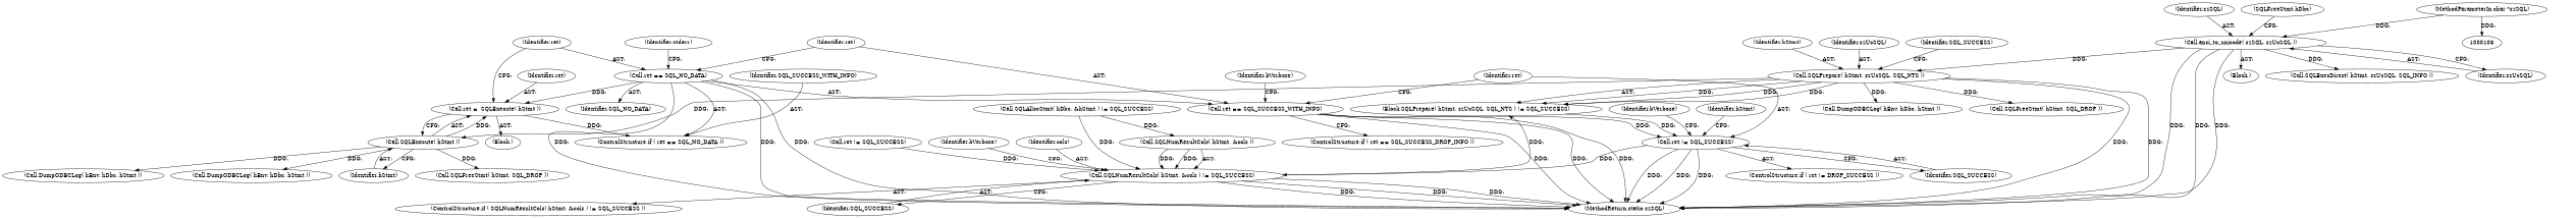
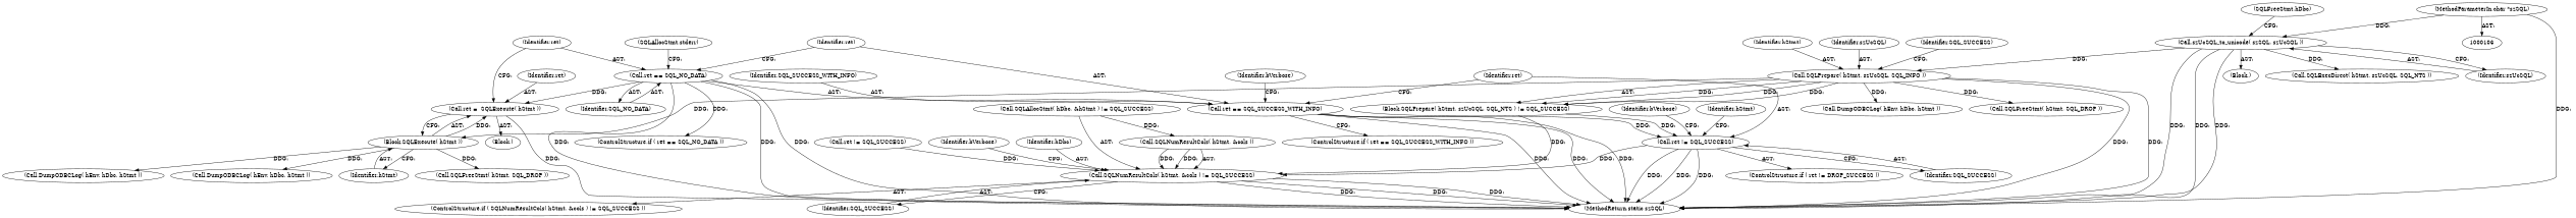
  digraph {
    n1 [label="(Call,ret =  SQLExecute( hStmt ))"]
-   n2 [label="(Call,SQLExecute( hStmt ))"]
+   n2 [label="(Block,SQLExecute( hStmt ))"]
    n3 [label="(Block,)"]
    n4 [label="(MethodReturn,static szSQL)"]
    n5 [label="(Call,DumpODBCLog( hEnv, hDbc, hStmt ))"]
    n6 [label="(Call,DumpODBCLog( hEnv, hDbc, hStmt ))"]
    n7 [label="(Call,SQLFreeStmt( hStmt, SQL_DROP ))"]
    n8 [label="(Identifier,hStmt)"]
    n9 [label="(Call,ret == SQL_NO_DATA)"]
    n10 [label="(Call,ret == SQL_SUCCESS_WITH_INFO)"]
    n11 [label="(Identifier,SQL_NO_DATA)"]
    n12 [label="(ControlStructure,if ( ret == SQL_NO_DATA ))"]
    n13 [label="(Call,SQLNumResultCols( hStmt, &cols ))"]
    n14 [label="(Call,SQLNumResultCols( hStmt, &cols ) != SQL_SUCCESS)"]
-   n15 [label="(Call,SQLPrepare( hStmt, szUcSQL, SQL_NTS ))"]
+   n15 [label="(Call,SQLPrepare( hStmt, szUcSQL, SQL_INFO ))"]
    n16 [label="(Call,DumpODBCLog( hEnv, hDbc, hStmt ))"]
    n17 [label="(Block,SQLPrepare( hStmt, szUcSQL, SQL_NTS ) != SQL_SUCCESS)"]
    n18 [label="(Call,SQLFreeStmt( hStmt, SQL_DROP ))"]
    n19 [label="(Call,ret != SQL_SUCCESS)"]
-   n20 [label="(Call,ansi_to_unicode( szSQL, szUcSQL ))"]
+   n20 [label="(Call,szUcSQL_to_unicode( szSQL, szUcSQL ))"]
    n21 [label="(Block,)"]
-   n22 [label="(Call,SQLExecDirect( hStmt, szUcSQL, SQL_INFO ))"]
+   n22 [label="(Call,SQLExecDirect( hStmt, szUcSQL, SQL_NTS ))"]
    n23 [label="(Identifier,szUcSQL)"]
    n24 [label="(MethodParameterIn,char *szSQL)"]
    1000106
-   n26 [label="(ControlStructure,if ( ret == SQL_SUCCESS_DROP_INFO ))"]
+   n26 [label="(ControlStructure,if ( ret == SQL_SUCCESS_WITH_INFO ))"]
    n27 [label="(Identifier,SQL_SUCCESS)"]
    n28 [label="(ControlStructure,if ( ret != DROP_SUCCESS ))"]
    n29 [label="(Identifier,SQL_SUCCESS_WITH_INFO)"]
    n30 [label="(Identifier,SQL_SUCCESS)"]
    n31 [label="(ControlStructure,if ( SQLNumResultCols( hStmt, &cols ) != SQL_SUCCESS ))"]
    n32 [label="(Identifier,ret)"]
    n33 [label="(Call,ret != SQL_SUCCESS)"]
-   n34 [label="(Identifier,stderr)"]
+   n34 [label="(SQLAllocStmt,stderr)"]
    n35 [label="(Identifier,hStmt)"]
    n36 [label="(Identifier,szUcSQL)"]
-   n37 [label="(Identifier,szSQL)"]
    n38 [label="(SQLFreeStmt,hDbc)"]
    n39 [label="(Identifier,SQL_SUCCESS)"]
    n40 [label="(Identifier,bVerbose)"]
    n41 [label="(Identifier,ret)"]
    n42 [label="(Identifier,bVerbose)"]
    n43 [label="(Call,SQLAllocStmt( hDbc, &hStmt ) != SQL_SUCCESS)"]
    n44 [label="(Identifier,ret)"]
    n45 [label="(Identifier,bVerbose)"]
    n46 [label="(Identifier,ret)"]
    n47 [label="(Identifier,hStmt)"]
-   n48 [label="(Identifier,cols)"]
+   n48 [label="(Identifier,hDbc)"]
    n1 -> n2 [label="CFG: "]
    n1 -> n3 [label="AST: "]
-   n1 -> n12 [label="DDG: "]
+   n1 -> n4 [label="DDG: "]
    n2 -> n1 [label="AST: "]
    n2 -> n1 [label="DDG: "]
    n2 -> n5 [label="DDG: "]
    n2 -> n6 [label="DDG: "]
    n2 -> n7 [label="DDG: "]
    n2 -> n8 [label="CFG: "]
    n8 -> n2 [label="AST: "]
    n9 -> n1 [label="DDG: "]
    n9 -> n4 [label="DDG: "]
    n9 -> n4 [label="DDG: "]
    n9 -> n4 [label="DDG: "]
    n9 -> n10 [label="AST: "]
    n9 -> n11 [label="AST: "]
-   n9 -> n12 [label="AST: "]
+   n9 -> n12 [label="DDG: "]
    n10 -> n4 [label="DDG: "]
    n10 -> n4 [label="DDG: "]
    n10 -> n4 [label="DDG: "]
    n10 -> n19 [label="DDG: "]
    n10 -> n26 [label="CFG: "]
+   n11 -> n9 [label="AST: "]
    n13 -> n14 [label="AST: "]
    n13 -> n14 [label="DDG: "]
    n13 -> n14 [label="DDG: "]
    n14 -> n4 [label="DDG: "]
    n14 -> n4 [label="DDG: "]
    n14 -> n4 [label="DDG: "]
    n14 -> n30 [label="CFG: "]
    n14 -> n31 [label="AST: "]
    n15 -> n2 [label="DDG: "]
    n15 -> n4 [label="DDG: "]
    n15 -> n4 [label="DDG: "]
    n15 -> n16 [label="DDG: "]
    n15 -> n17 [label="AST: "]
    n15 -> n17 [label="DDG: "]
    n15 -> n17 [label="DDG: "]
    n15 -> n17 [label="DDG: "]
    n15 -> n18 [label="DDG: "]
-   n14 -> n17 [label="DDG: "]
+   n17 -> n14 [label="DDG: "]
    n17 -> n19 [label="DDG: "]
    n19 -> n4 [label="DDG: "]
    n19 -> n4 [label="DDG: "]
    n19 -> n4 [label="DDG: "]
    n19 -> n14 [label="DDG: "]
    n19 -> n27 [label="CFG: "]
    n19 -> n28 [label="AST: "]
    n20 -> n4 [label="DDG: "]
    n20 -> n4 [label="DDG: "]
    n20 -> n4 [label="DDG: "]
    n20 -> n15 [label="DDG: "]
    n20 -> n21 [label="AST: "]
    n20 -> n22 [label="DDG: "]
    n20 -> n23 [label="CFG: "]
    n23 -> n20 [label="AST: "]
+   n24 -> n4 [label="DDG: "]
    n24 -> n20 [label="DDG: "]
-   n24 -> 1000106 [label="DDG: "]
+   n24 -> 1000106 [label="AST: "]
    n27 -> n19 [label="AST: "]
-   n29 -> n12 [label="AST: "]
+   n29 -> n10 [label="AST: "]
    n30 -> n14 [label="AST: "]
    n32 -> n1 [label="CFG: "]
    n32 -> n9 [label="AST: "]
    n33 -> n14 [label="DDG: "]
    n34 -> n9 [label="CFG: "]
    n35 -> n15 [label="AST: "]
    n36 -> n15 [label="AST: "]
-   n37 -> n20 [label="AST: "]
    n38 -> n20 [label="CFG: "]
    n39 -> n15 [label="CFG: "]
    n40 -> n14 [label="CFG: "]
    n41 -> n1 [label="AST: "]
    n42 -> n10 [label="CFG: "]
    n43 -> n13 [label="DDG: "]
-   n43 -> n14 [label="DDG: "]
+   n43 -> n14 [label="AST: "]
    n44 -> n9 [label="CFG: "]
    n44 -> n10 [label="AST: "]
    n45 -> n19 [label="CFG: "]
    n46 -> n10 [label="CFG: "]
    n46 -> n19 [label="AST: "]
    n47 -> n19 [label="CFG: "]
    n48 -> n14 [label="AST: "]
  }
